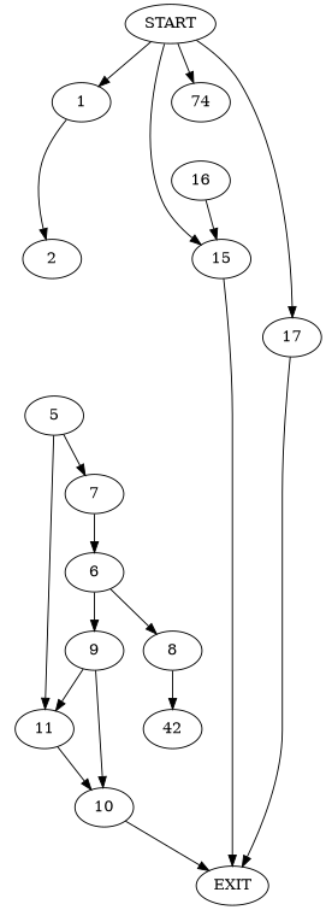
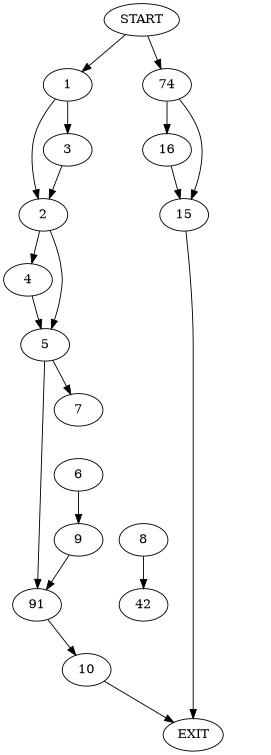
  digraph {
    n1 [label=START]
    1
    n3 [label=74]
-   17
    2
+   3
    15
    16
    n9 [label=EXIT]
+   4
    5
    7
-   11
+   11 [label=91]
    6
    8
    9
    n17 [label=42]
    10
    n1 -> 1
    n1 -> n3
-   n1 -> 17
    1 -> 2
-   n1 -> 15
-   17 -> n9
+   1 -> 3
+   n3 -> 15
+   n3 -> 16
+   2 -> 4
+   2 -> 5
+   3 -> 2
    15 -> n9
    16 -> 15
+   4 -> 5
    5 -> 7
    5 -> 11
-   7 -> 6
    11 -> 10
-   6 -> 8
    6 -> 9
    8 -> n17
    9 -> 11
-   9 -> 10
    10 -> n9
  }
